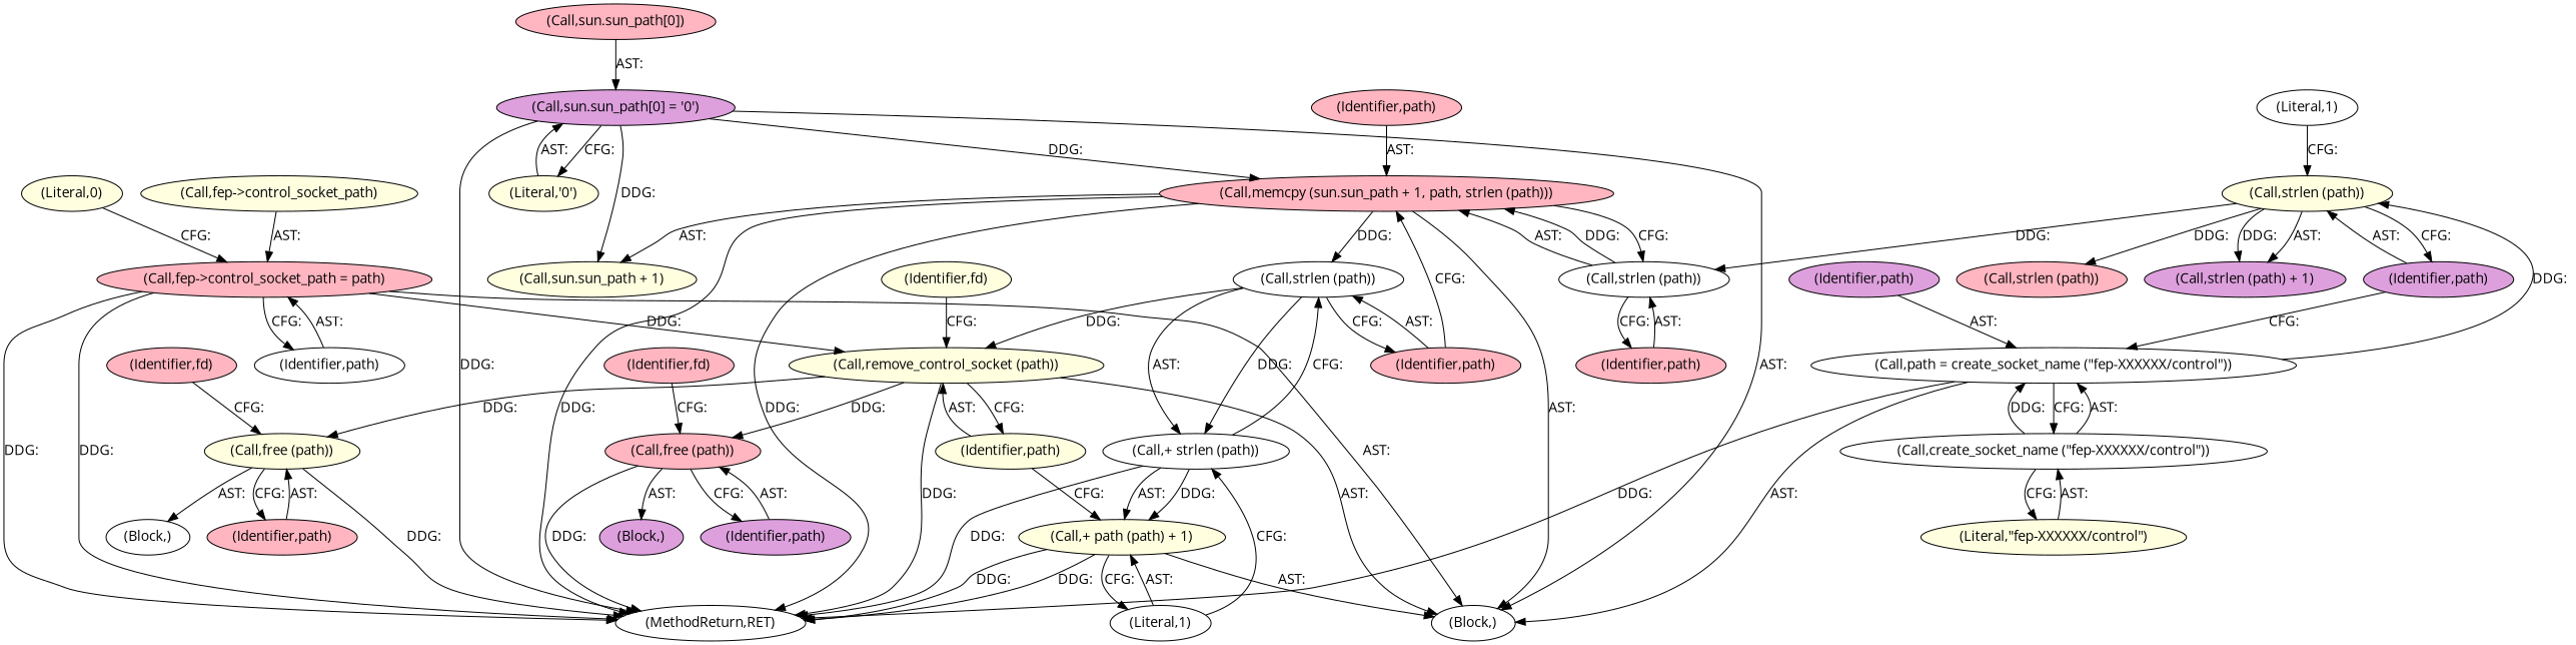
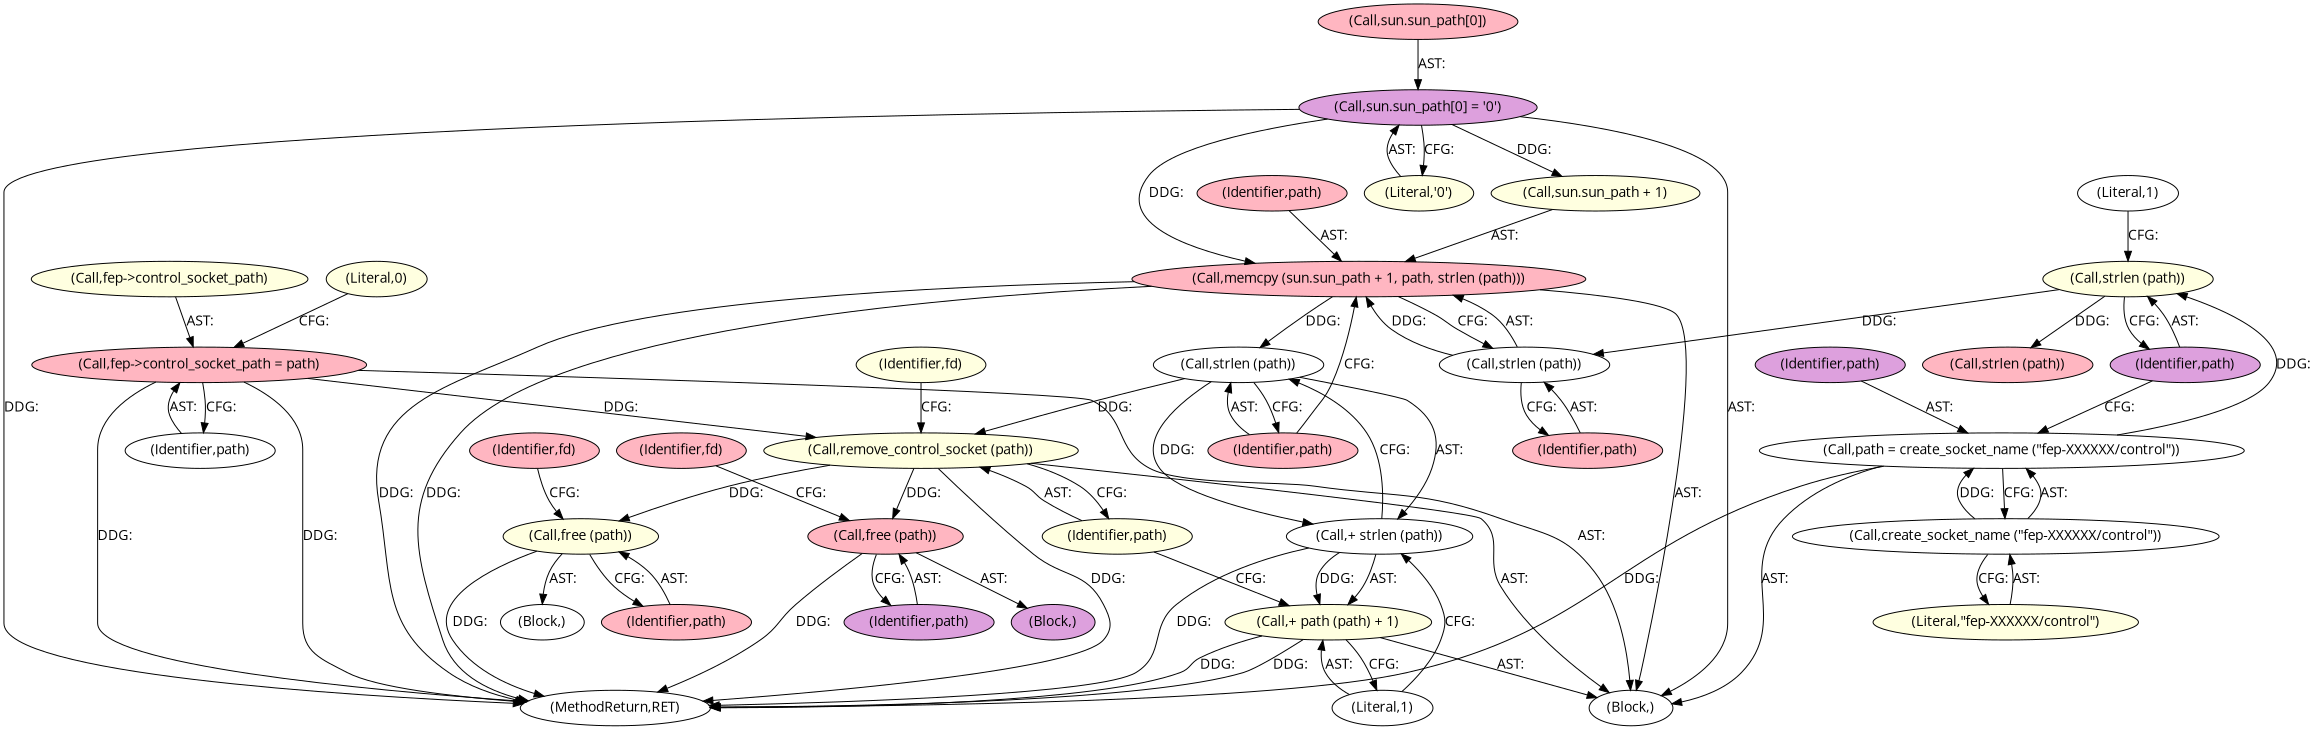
  digraph {
    fontname="Open Sans"
    node [fillcolor=lightpink fontname="Open Sans" style=filled]
    edge [fontname="Open Sans"]
    n1 [label="(Call,memcpy (sun.sun_path + 1, path, strlen (path)))"]
    n2 [fillcolor=white label="(Call,strlen (path))"]
    n3 [fillcolor=white label="(Call,strlen (path))"]
    n4 [fillcolor=white label="(MethodReturn,RET)"]
    n5 [fillcolor=white label="(Block,)"]
    n6 [label="(Identifier,path)"]
    n7 [fillcolor=white label="(Call,+ strlen (path))"]
    n8 [fillcolor=lightyellow label="(Call,remove_control_socket (path))"]
    n9 [label="(Identifier,path)"]
    n10 [fillcolor=plum label="(Call,sun.sun_path[0] = '\0')"]
    n11 [fillcolor=lightyellow label="(Literal,'\0')"]
    n12 [fillcolor=lightyellow label="(Call,sun.sun_path + 1)"]
    n13 [fillcolor=lightyellow label="(Call,strlen (path))"]
    n14 [label="(Call,strlen (path))"]
-   n15 [fillcolor=plum label="(Call,strlen (path) + 1)"]
    n16 [fillcolor=plum label="(Identifier,path)"]
    n17 [fillcolor=white label="(Call,path = create_socket_name (\"fep-XXXXXX/control\"))"]
    n18 [fillcolor=white label="(Call,create_socket_name (\"fep-XXXXXX/control\"))"]
    n19 [fillcolor=lightyellow label="(Literal,\"fep-XXXXXX/control\")"]
    n20 [fillcolor=lightyellow label="(Call,+ path (path) + 1)"]
    n21 [fillcolor=lightyellow label="(Call,free (path))"]
    n22 [label="(Call,free (path))"]
    n23 [fillcolor=lightyellow label="(Identifier,path)"]
    n24 [fillcolor=white label="(Literal,1)"]
    n25 [label="(Identifier,path)"]
    n26 [fillcolor=white label="(Block,)"]
    n27 [fillcolor=plum label="(Identifier,path)"]
    n28 [fillcolor=plum label="(Block,)"]
    n29 [label="(Call,fep->control_socket_path = path)"]
    n30 [fillcolor=white label="(Identifier,path)"]
    n31 [label="(Call,sun.sun_path[0])"]
    n32 [label="(Identifier,fd)"]
    n33 [label="(Identifier,fd)"]
    n34 [label="(Identifier,path)"]
    n35 [fillcolor=lightyellow label="(Call,fep->control_socket_path)"]
    n36 [fillcolor=lightyellow label="(Identifier,fd)"]
    n37 [fillcolor=plum label="(Identifier,path)"]
    n38 [fillcolor=lightyellow label="(Literal,0)"]
    n39 [fillcolor=white label="(Literal,1)"]
    n1 -> n2 [label="CFG: "]
    n1 -> n3 [label="DDG: "]
    n1 -> n4 [label="DDG: "]
    n1 -> n4 [label="DDG: "]
    n1 -> n5 [label="AST: "]
    n2 -> n1 [label="AST: "]
    n2 -> n1 [label="DDG: "]
    n2 -> n6 [label="CFG: "]
    n3 -> n7 [label="AST: "]
    n3 -> n7 [label="DDG: "]
    n3 -> n8 [label="DDG: "]
    n3 -> n9 [label="CFG: "]
    n6 -> n2 [label="AST: "]
    n7 -> n3 [label="CFG: "]
    n7 -> n4 [label="DDG: "]
    n7 -> n20 [label="AST: "]
    n7 -> n20 [label="DDG: "]
    n8 -> n4 [label="DDG: "]
    n8 -> n5 [label="AST: "]
    n8 -> n21 [label="DDG: "]
    n8 -> n22 [label="DDG: "]
    n8 -> n23 [label="CFG: "]
    n9 -> n1 [label="CFG: "]
    n9 -> n3 [label="AST: "]
    n10 -> n1 [label="DDG: "]
    n10 -> n4 [label="DDG: "]
    n10 -> n5 [label="AST: "]
    n10 -> n11 [label="CFG: "]
    n10 -> n12 [label="DDG: "]
    n11 -> n10 [label="AST: "]
-   n1 -> n12 [label="AST: "]
+   n12 -> n1 [label="AST: "]
    n13 -> n2 [label="DDG: "]
    n13 -> n14 [label="DDG: "]
-   n13 -> n15 [label="AST: "]
-   n13 -> n15 [label="DDG: "]
    n13 -> n16 [label="CFG: "]
    n16 -> n13 [label="AST: "]
    n16 -> n17 [label="CFG: "]
    n17 -> n4 [label="DDG: "]
    n17 -> n5 [label="AST: "]
    n17 -> n13 [label="DDG: "]
    n17 -> n18 [label="CFG: "]
    n18 -> n17 [label="AST: "]
    n18 -> n17 [label="DDG: "]
    n18 -> n19 [label="CFG: "]
    n19 -> n18 [label="AST: "]
    n20 -> n4 [label="DDG: "]
    n20 -> n4 [label="DDG: "]
    n20 -> n5 [label="AST: "]
    n20 -> n24 [label="CFG: "]
    n21 -> n4 [label="DDG: "]
    n21 -> n25 [label="CFG: "]
    n21 -> n26 [label="AST: "]
    n22 -> n4 [label="DDG: "]
    n22 -> n27 [label="CFG: "]
    n22 -> n28 [label="AST: "]
    n23 -> n8 [label="AST: "]
    n23 -> n20 [label="CFG: "]
    n24 -> n7 [label="CFG: "]
    n24 -> n20 [label="AST: "]
    n25 -> n21 [label="AST: "]
    n27 -> n22 [label="AST: "]
    n29 -> n4 [label="DDG: "]
    n29 -> n4 [label="DDG: "]
    n29 -> n5 [label="AST: "]
    n29 -> n8 [label="DDG: "]
    n29 -> n30 [label="CFG: "]
    n30 -> n29 [label="AST: "]
    n31 -> n10 [label="AST: "]
    n32 -> n21 [label="CFG: "]
    n33 -> n22 [label="CFG: "]
    n34 -> n1 [label="AST: "]
    n35 -> n29 [label="AST: "]
    n36 -> n8 [label="CFG: "]
    n37 -> n17 [label="AST: "]
    n38 -> n29 [label="CFG: "]
    n39 -> n13 [label="CFG: "]
  }
